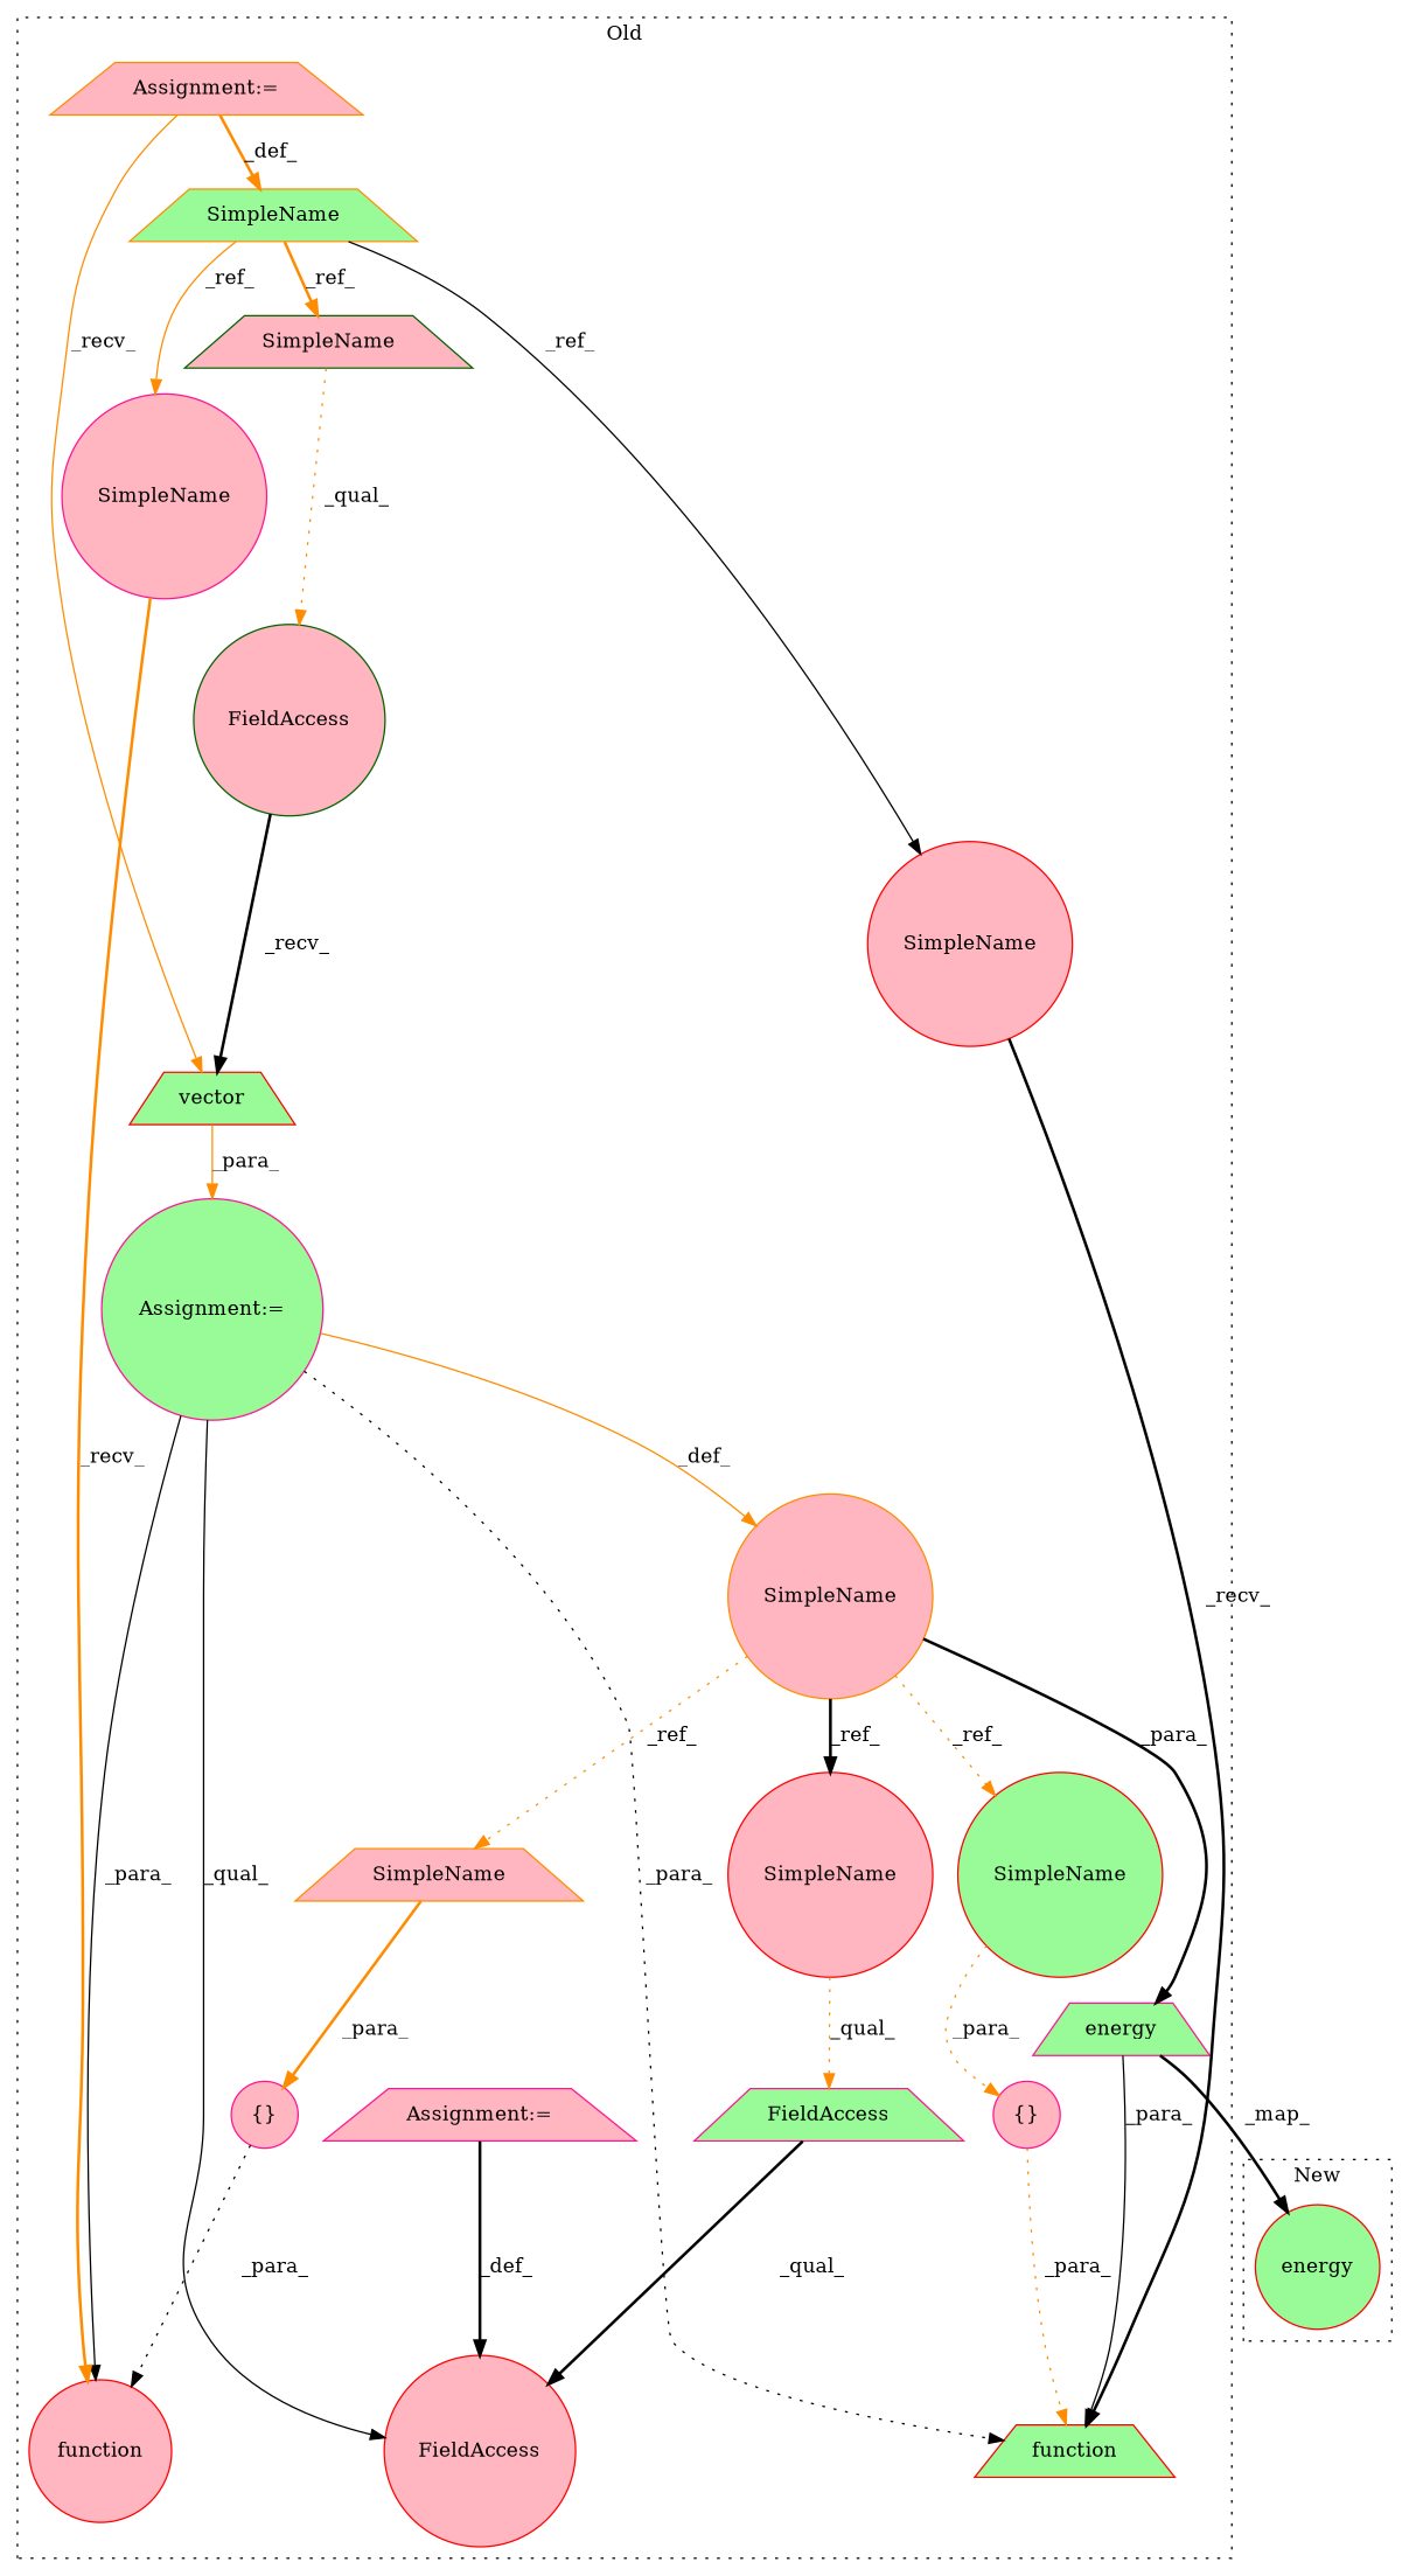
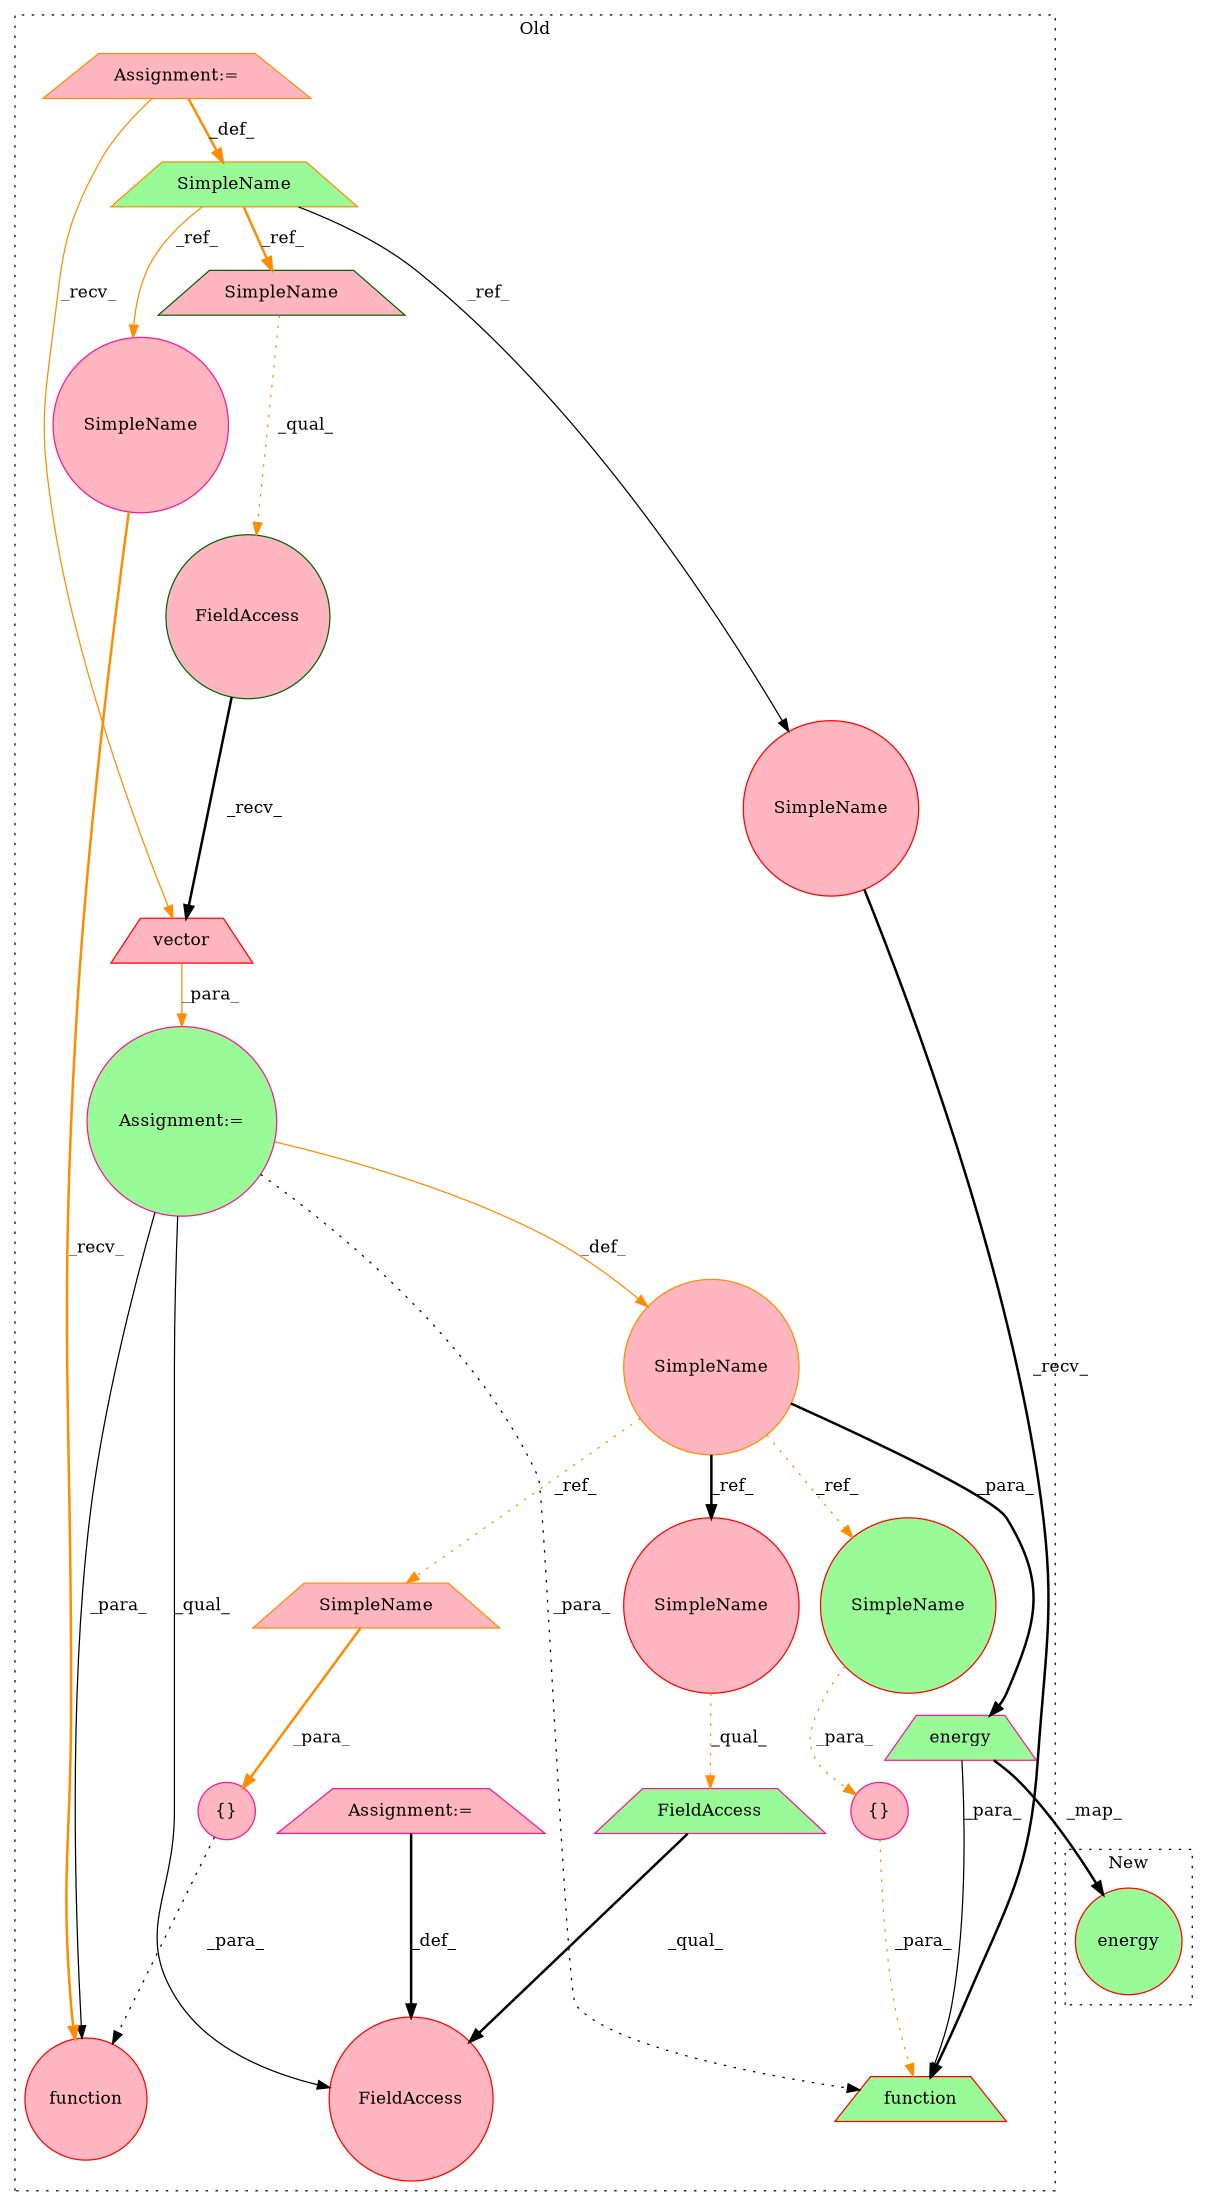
  digraph {
    node [a=42 l=1 s=1631 shape=circle style=filled fillcolor=lightpink color=red]
    edge [color=darkorange style=bold]
    n1 [a=32 l="7,1" label=energy s="1926,1934" shape=trapezium fillcolor=palegreen color=deeppink]
    n2 [label=SimpleName s=1601 color=darkorange]
    n3 [a=22 l=5 label=FieldAccess shape=trapezium fillcolor=palegreen color=deeppink]
    n4 [a=4 l="1,1" label="{}" s="1918,1920" color=deeppink]
    n5 [a=22 l=16 label=FieldAccess]
    n6 [a=4 l="1,1" label="{}" s="1746,1748" color=deeppink]
    n7 [a=32 l="9,1" label=function s="1900,1935" shape=trapezium fillcolor=palegreen]
    n8 [l=6 label=SimpleName s=1489 shape=trapezium fillcolor=palegreen color=darkorange]
    n9 [a=22 l=13 label=FieldAccess s=1603 color=darkgreen]
    n10 [a=32 l="9,1" label=function s="1728,1763"]
-   n11 [a=32 l=8 label=vector s=1617 shape=trapezium fillcolor=palegreen]
+   n11 [a=32 l=8 label=vector s=1617 shape=trapezium]
    n12 [a=7 l=6 label="Assignment:=" s=1489 shape=trapezium color=darkorange]
    n13 [a=7 label="Assignment:=" s=1647 shape=trapezium color=deeppink]
    n14 [a=7 label="Assignment:=" s=1602 fillcolor=palegreen color=deeppink]
    n15 [label=SimpleName s=1919 fillcolor=palegreen]
    n16 [label=SimpleName]
    n17 [label=SimpleName s=1747 shape=trapezium color=darkorange]
    n18 [l=6 label=SimpleName s=1603 shape=trapezium color=darkgreen]
    n19 [l=6 label=SimpleName s=1893]
    n20 [l=6 label=SimpleName s=1721 color=deeppink]
    n21 [a=32 l="7,1" label=energy s="2032,2040" fillcolor=palegreen]
    subgraph cluster_1 {
      label=Old
      style=dotted
      n1
      n2
      n3
      n4
      n5
      n6
      n7
      n8
      n9
      n10
      n11
      n12
      n13
      n14
      n15
      n16
      n17
      n18
      n19
      n20
    }
    subgraph cluster_2 {
      label=New
      style=dotted
      n21
    }
    n1 -> n7 [label=_para_ color=black style=solid]
    n1 -> n21 [label=_map_ color=black]
    n2 -> n1 [label=_para_ color=black]
    n2 -> n15 [label=_ref_ style=dotted]
    n2 -> n16 [label=_ref_ color=black]
    n2 -> n17 [label=_ref_ style=dotted]
    n3 -> n5 [label=_qual_ color=black]
    n4 -> n7 [label=_para_ style=dotted]
    n6 -> n10 [label=_para_ color=black style=dotted]
    n8 -> n18 [label=_ref_]
    n8 -> n19 [label=_ref_ color=black style=solid]
    n8 -> n20 [label=_ref_ style=solid]
    n9 -> n11 [label=_recv_ color=black]
    n11 -> n14 [label=_para_ style=solid]
    n12 -> n8 [label=_def_]
    n12 -> n11 [label=_recv_ style=solid]
    n13 -> n5 [label=_def_ color=black]
    n14 -> n2 [label=_def_ style=solid]
    n14 -> n5 [label=_qual_ color=black style=solid]
    n14 -> n7 [label=_para_ color=black style=dotted]
    n14 -> n10 [label=_para_ color=black style=solid]
    n15 -> n4 [label=_para_ style=dotted]
    n16 -> n3 [label=_qual_ style=dotted]
    n17 -> n6 [label=_para_]
    n18 -> n9 [label=_qual_ style=dotted]
    n19 -> n7 [label=_recv_ color=black]
    n20 -> n10 [label=_recv_]
  }
